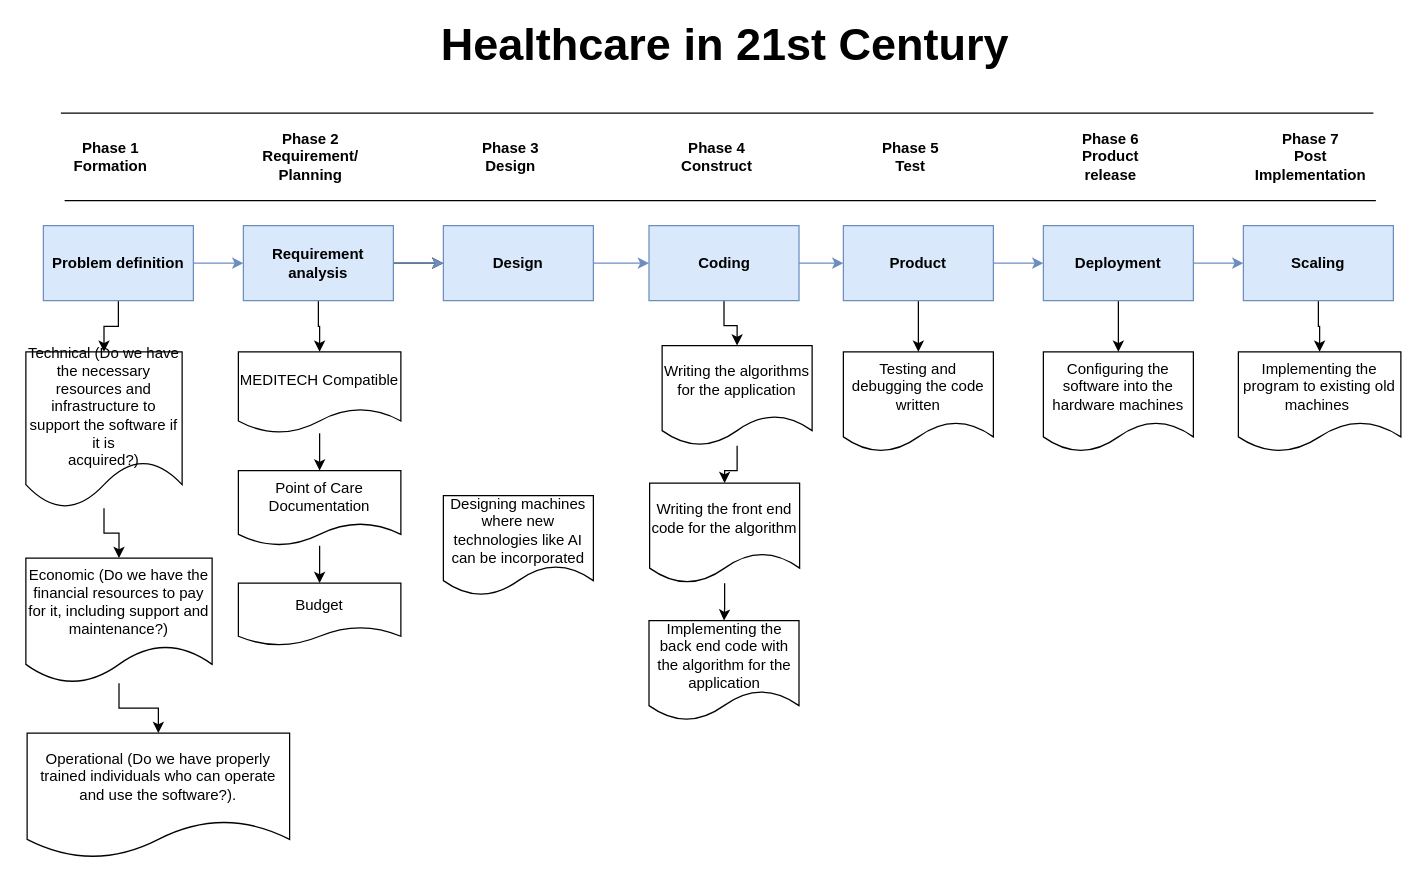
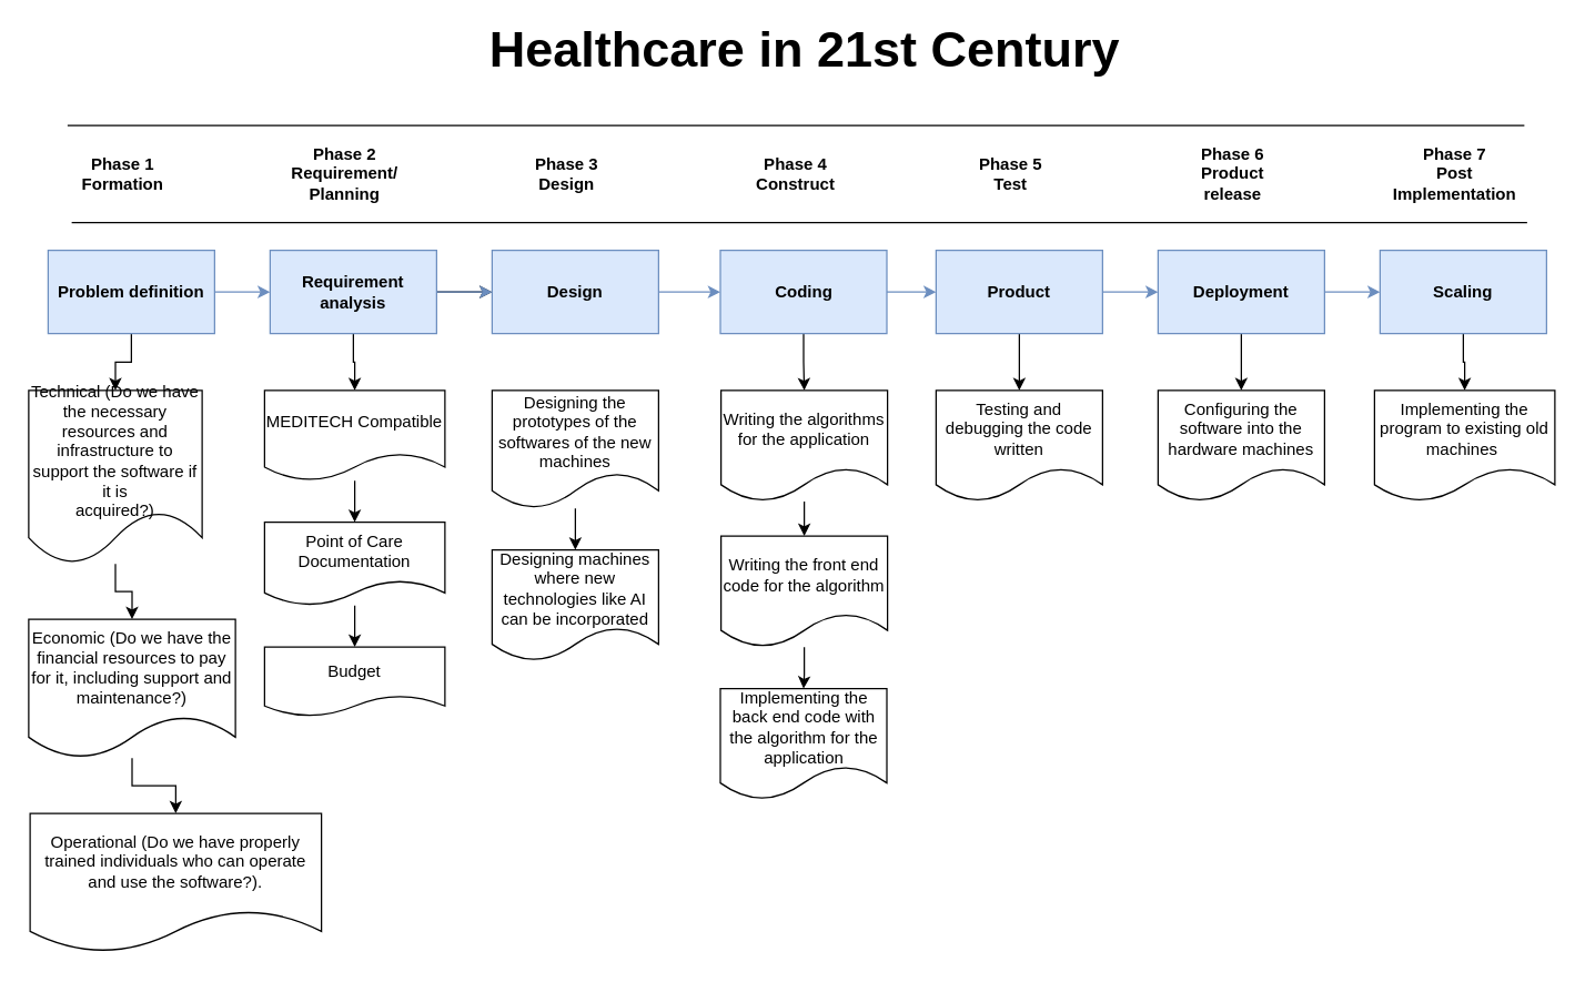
  <mxCell id="0" />
  <mxCell id="1" parent="0" />
  <mxCell id="2" value="" style="edgeStyle=orthogonalEdgeStyle;rounded=0;orthogonalLoop=1;jettySize=auto;html=1;fillColor=#dae8fc;strokeColor=#6c8ebf;fontStyle=1" edge="1" parent="1" source="4" target="8"><mxGeometry relative="1" as="geometry" /></mxCell>
  <mxCell id="3" value="" style="edgeStyle=orthogonalEdgeStyle;rounded=0;orthogonalLoop=1;jettySize=auto;html=1;" edge="1" parent="1" source="4" target="12"><mxGeometry relative="1" as="geometry" /></mxCell>
  <mxCell id="4" value="Problem definition" style="rounded=0;whiteSpace=wrap;html=1;fillColor=#dae8fc;strokeColor=#6c8ebf;fontStyle=1" vertex="1" parent="1"><mxGeometry x="34" y="180" width="120" height="60" as="geometry" /></mxCell>
  <mxCell id="5" value="" style="edgeStyle=orthogonalEdgeStyle;rounded=0;orthogonalLoop=1;jettySize=auto;html=1;fontStyle=1" edge="1" parent="1" source="8" target="10"><mxGeometry relative="1" as="geometry" /></mxCell>
  <mxCell id="6" value="" style="edgeStyle=orthogonalEdgeStyle;rounded=0;orthogonalLoop=1;jettySize=auto;html=1;" edge="1" parent="1" source="8" target="14"><mxGeometry relative="1" as="geometry" /></mxCell>
  <mxCell id="7" value="" style="edgeStyle=orthogonalEdgeStyle;rounded=0;orthogonalLoop=1;jettySize=auto;html=1;fillColor=#dae8fc;strokeColor=#6c8ebf;fontStyle=1" edge="1" parent="1" source="8" target="10"><mxGeometry relative="1" as="geometry" /></mxCell>
  <mxCell id="8" value="Requirement analysis" style="rounded=0;whiteSpace=wrap;html=1;fillColor=#dae8fc;strokeColor=#6c8ebf;fontStyle=1" vertex="1" parent="1"><mxGeometry x="194" y="180" width="120" height="60" as="geometry" /></mxCell>
  <mxCell id="9" value="" style="edgeStyle=orthogonalEdgeStyle;rounded=0;orthogonalLoop=1;jettySize=auto;html=1;fillColor=#dae8fc;strokeColor=#6c8ebf;fontStyle=1" edge="1" parent="1" source="10" target="23"><mxGeometry relative="1" as="geometry" /></mxCell>
  <mxCell id="10" value="Design" style="rounded=0;whiteSpace=wrap;html=1;fillColor=#dae8fc;strokeColor=#6c8ebf;fontStyle=1" vertex="1" parent="1"><mxGeometry x="354" y="180" width="120" height="60" as="geometry" /></mxCell>
  <mxCell id="11" value="" style="edgeStyle=orthogonalEdgeStyle;rounded=0;orthogonalLoop=1;jettySize=auto;html=1;fontSize=36;" edge="1" parent="1" source="12" target="51"><mxGeometry relative="1" as="geometry" /></mxCell>
  <mxCell id="12" value="Technical (Do we have the necessary resources and infrastructure to support the software if it is&lt;br/&gt;acquired?)&lt;br/&gt;" style="shape=document;whiteSpace=wrap;html=1;boundedLbl=1;" vertex="1" parent="1"><mxGeometry x="20" y="281" width="125" height="125" as="geometry" /></mxCell>
  <mxCell id="13" value="" style="edgeStyle=orthogonalEdgeStyle;rounded=0;orthogonalLoop=1;jettySize=auto;html=1;" edge="1" parent="1" source="14" target="16"><mxGeometry relative="1" as="geometry" /></mxCell>
  <mxCell id="14" value="MEDITECH Compatible" style="shape=document;whiteSpace=wrap;html=1;boundedLbl=1;rounded=0;" vertex="1" parent="1"><mxGeometry x="190" y="281" width="130" height="65" as="geometry" /></mxCell>
  <mxCell id="15" value="" style="edgeStyle=orthogonalEdgeStyle;rounded=0;orthogonalLoop=1;jettySize=auto;html=1;" edge="1" parent="1" source="16" target="17"><mxGeometry relative="1" as="geometry" /></mxCell>
  <mxCell id="16" value="Point of Care Documentation" style="shape=document;whiteSpace=wrap;html=1;boundedLbl=1;rounded=0;" vertex="1" parent="1"><mxGeometry x="190" y="376" width="130" height="60" as="geometry" /></mxCell>
  <mxCell id="17" value="Budget" style="shape=document;whiteSpace=wrap;html=1;boundedLbl=1;rounded=0;" vertex="1" parent="1"><mxGeometry x="190" y="466" width="130" height="50" as="geometry" /></mxCell>
+ <mxCell id="18" value="" style="edgeStyle=orthogonalEdgeStyle;rounded=0;orthogonalLoop=1;jettySize=auto;html=1;" edge="1" parent="1" source="19" target="20"><mxGeometry relative="1" as="geometry" /></mxCell>
+ <mxCell id="19" value="Designing the prototypes of the softwares of the new machines" style="shape=document;whiteSpace=wrap;html=1;boundedLbl=1;rounded=0;" vertex="1" parent="1"><mxGeometry x="354" y="281" width="120" height="85" as="geometry" /></mxCell>
  <mxCell id="20" value="Designing machines where new technologies like AI can be incorporated" style="shape=document;whiteSpace=wrap;html=1;boundedLbl=1;rounded=0;" vertex="1" parent="1"><mxGeometry x="354" y="396" width="120" height="80" as="geometry" /></mxCell>
  <mxCell id="21" value="" style="edgeStyle=orthogonalEdgeStyle;rounded=0;orthogonalLoop=1;jettySize=auto;html=1;" edge="1" parent="1" source="23" target="25"><mxGeometry relative="1" as="geometry" /></mxCell>
  <mxCell id="22" value="" style="edgeStyle=orthogonalEdgeStyle;rounded=0;orthogonalLoop=1;jettySize=auto;html=1;fillColor=#dae8fc;strokeColor=#6c8ebf;fontStyle=1" edge="1" parent="1" source="23" target="31"><mxGeometry relative="1" as="geometry" /></mxCell>
  <mxCell id="23" value="Coding" style="rounded=0;whiteSpace=wrap;html=1;fillColor=#dae8fc;strokeColor=#6c8ebf;fontStyle=1" vertex="1" parent="1"><mxGeometry x="518.5" y="180" width="120" height="60" as="geometry" /></mxCell>
  <mxCell id="24" value="" style="edgeStyle=orthogonalEdgeStyle;rounded=0;orthogonalLoop=1;jettySize=auto;html=1;" edge="1" parent="1" source="25" target="27"><mxGeometry relative="1" as="geometry" /></mxCell>
- <mxCell id="25" value="Writing the algorithms for the application" style="shape=document;whiteSpace=wrap;html=1;boundedLbl=1;rounded=0;" vertex="1" parent="1"><mxGeometry x="529" y="276" width="120" height="80" as="geometry" /></mxCell>
+ <mxCell id="25" value="Writing the algorithms for the application" style="shape=document;whiteSpace=wrap;html=1;boundedLbl=1;rounded=0;" vertex="1" parent="1"><mxGeometry x="519" y="281" width="120" height="80" as="geometry" /></mxCell>
  <mxCell id="26" value="" style="edgeStyle=orthogonalEdgeStyle;rounded=0;orthogonalLoop=1;jettySize=auto;html=1;" edge="1" parent="1" source="27" target="28"><mxGeometry relative="1" as="geometry" /></mxCell>
  <mxCell id="27" value="Writing the front end code for the algorithm" style="shape=document;whiteSpace=wrap;html=1;boundedLbl=1;rounded=0;" vertex="1" parent="1"><mxGeometry x="519" y="386" width="120" height="80" as="geometry" /></mxCell>
  <mxCell id="28" value="Implementing the back end code with the algorithm for the application" style="shape=document;whiteSpace=wrap;html=1;boundedLbl=1;rounded=0;" vertex="1" parent="1"><mxGeometry x="518.5" y="496" width="120" height="80" as="geometry" /></mxCell>
  <mxCell id="29" value="" style="edgeStyle=orthogonalEdgeStyle;rounded=0;orthogonalLoop=1;jettySize=auto;html=1;" edge="1" parent="1" source="31" target="32"><mxGeometry relative="1" as="geometry" /></mxCell>
  <mxCell id="30" value="" style="edgeStyle=orthogonalEdgeStyle;rounded=0;orthogonalLoop=1;jettySize=auto;html=1;fillColor=#dae8fc;strokeColor=#6c8ebf;fontStyle=1" edge="1" parent="1" source="31" target="35"><mxGeometry relative="1" as="geometry" /></mxCell>
  <mxCell id="31" value="Product" style="rounded=0;whiteSpace=wrap;html=1;fillColor=#dae8fc;strokeColor=#6c8ebf;fontStyle=1" vertex="1" parent="1"><mxGeometry x="674" y="180" width="120" height="60" as="geometry" /></mxCell>
  <mxCell id="32" value="Testing and debugging the code written" style="shape=document;whiteSpace=wrap;html=1;boundedLbl=1;rounded=0;" vertex="1" parent="1"><mxGeometry x="674" y="281" width="120" height="80" as="geometry" /></mxCell>
  <mxCell id="33" value="" style="edgeStyle=orthogonalEdgeStyle;rounded=0;orthogonalLoop=1;jettySize=auto;html=1;" edge="1" parent="1" source="35" target="36"><mxGeometry relative="1" as="geometry" /></mxCell>
  <mxCell id="34" value="" style="edgeStyle=orthogonalEdgeStyle;rounded=0;orthogonalLoop=1;jettySize=auto;html=1;fillColor=#dae8fc;strokeColor=#6c8ebf;fontStyle=1" edge="1" parent="1" source="35" target="38"><mxGeometry relative="1" as="geometry" /></mxCell>
  <mxCell id="35" value="Deployment" style="whiteSpace=wrap;html=1;rounded=0;fillColor=#dae8fc;strokeColor=#6c8ebf;fontStyle=1" vertex="1" parent="1"><mxGeometry x="834" y="180" width="120" height="60" as="geometry" /></mxCell>
  <mxCell id="36" value="Configuring the software into the hardware machines" style="shape=document;whiteSpace=wrap;html=1;boundedLbl=1;rounded=0;" vertex="1" parent="1"><mxGeometry x="834" y="281" width="120" height="80" as="geometry" /></mxCell>
  <mxCell id="37" value="" style="edgeStyle=orthogonalEdgeStyle;rounded=0;orthogonalLoop=1;jettySize=auto;html=1;" edge="1" parent="1" source="38" target="39"><mxGeometry relative="1" as="geometry" /></mxCell>
  <mxCell id="38" value="Scaling" style="whiteSpace=wrap;html=1;rounded=0;fillColor=#dae8fc;strokeColor=#6c8ebf;fontStyle=1" vertex="1" parent="1"><mxGeometry x="994" y="180" width="120" height="60" as="geometry" /></mxCell>
  <mxCell id="39" value="Implementing the program to existing old machines&amp;nbsp;" style="shape=document;whiteSpace=wrap;html=1;boundedLbl=1;rounded=0;" vertex="1" parent="1"><mxGeometry x="990" y="281" width="130" height="80" as="geometry" /></mxCell>
  <mxCell id="40" value="Phase 1&lt;br&gt;Formation" style="text;html=1;strokeColor=none;fillColor=none;align=center;verticalAlign=middle;whiteSpace=wrap;rounded=0;fontStyle=1" vertex="1" parent="1"><mxGeometry x="58" y="110" width="60" height="30" as="geometry" /></mxCell>
  <mxCell id="41" value="Phase 2&lt;br&gt;Requirement/ Planning" style="text;html=1;strokeColor=none;fillColor=none;align=center;verticalAlign=middle;whiteSpace=wrap;rounded=0;fontStyle=1" vertex="1" parent="1"><mxGeometry x="218" y="110" width="60" height="30" as="geometry" /></mxCell>
  <mxCell id="42" value="Phase 3&lt;br&gt;Design" style="text;html=1;strokeColor=none;fillColor=none;align=center;verticalAlign=middle;whiteSpace=wrap;rounded=0;fontStyle=1" vertex="1" parent="1"><mxGeometry x="378" y="110" width="60" height="30" as="geometry" /></mxCell>
  <mxCell id="43" value="Phase 4&lt;br&gt;Construct" style="text;html=1;strokeColor=none;fillColor=none;align=center;verticalAlign=middle;whiteSpace=wrap;rounded=0;fontStyle=1" vertex="1" parent="1"><mxGeometry x="543" y="110" width="60" height="30" as="geometry" /></mxCell>
  <mxCell id="44" value="Phase 5&lt;br&gt;Test" style="text;html=1;strokeColor=none;fillColor=none;align=center;verticalAlign=middle;whiteSpace=wrap;rounded=0;fontStyle=1" vertex="1" parent="1"><mxGeometry x="698" y="110" width="60" height="30" as="geometry" /></mxCell>
  <mxCell id="45" value="Phase 6&lt;br&gt;Product release" style="text;html=1;strokeColor=none;fillColor=none;align=center;verticalAlign=middle;whiteSpace=wrap;rounded=0;fontStyle=1" vertex="1" parent="1"><mxGeometry x="858" y="110" width="60" height="30" as="geometry" /></mxCell>
  <mxCell id="46" value="Phase 7&lt;br&gt;Post Implementation" style="text;html=1;strokeColor=none;fillColor=none;align=center;verticalAlign=middle;whiteSpace=wrap;rounded=0;fontStyle=1" vertex="1" parent="1"><mxGeometry x="1018" y="110" width="60" height="30" as="geometry" /></mxCell>
  <mxCell id="47" value="" style="endArrow=none;html=1;rounded=0;" edge="1" parent="1"><mxGeometry width="50" height="50" relative="1" as="geometry"><mxPoint x="48" y="90" as="sourcePoint" /><mxPoint x="1098" y="90" as="targetPoint" /></mxGeometry></mxCell>
  <mxCell id="48" value="" style="endArrow=none;html=1;rounded=0;" edge="1" parent="1"><mxGeometry width="50" height="50" relative="1" as="geometry"><mxPoint x="51" y="160" as="sourcePoint" /><mxPoint x="1100" y="160" as="targetPoint" /></mxGeometry></mxCell>
  <mxCell id="49" value="&lt;b&gt;&lt;font style=&quot;font-size: 36px&quot;&gt;Healthcare in 21st Century&lt;/font&gt;&lt;/b&gt;" style="text;html=1;align=center;verticalAlign=middle;resizable=0;points=[];autosize=1;strokeColor=none;fillColor=none;" vertex="1" parent="1"><mxGeometry x="344" y="20" width="470" height="30" as="geometry" /></mxCell>
  <mxCell id="50" value="" style="edgeStyle=orthogonalEdgeStyle;rounded=0;orthogonalLoop=1;jettySize=auto;html=1;" edge="1" parent="1" source="51" target="52"><mxGeometry relative="1" as="geometry" /></mxCell>
  <mxCell id="51" value="Economic (Do we have the financial resources to pay for it, including support and&lt;br/&gt;maintenance?)&lt;br/&gt;" style="shape=document;whiteSpace=wrap;html=1;boundedLbl=1;" vertex="1" parent="1"><mxGeometry x="20" y="446" width="149" height="100" as="geometry" /></mxCell>
  <mxCell id="52" value="Operational (Do we have properly trained individuals who can operate and use the software?)." style="shape=document;whiteSpace=wrap;html=1;boundedLbl=1;" vertex="1" parent="1"><mxGeometry x="21" y="586" width="210" height="100" as="geometry" /></mxCell>
